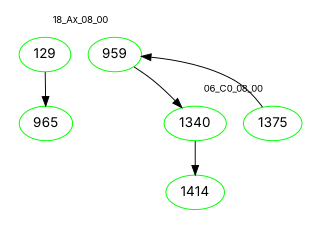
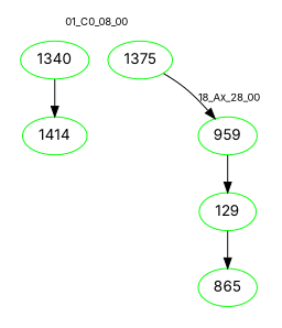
  digraph {
    fontname=Inter
    node [color=green fontname=Inter]
    edge [color=black fontname=Inter]
    n1 [label=959]
    n2 [label=129]
-   n3 [label=965]
+   n3 [label=865]
    n4 [label=1375]
    n5 [label=1340]
    n6 [label=1414]
    subgraph cluster_1 {
      color=white
      fontsize=10
-     label="18_Ax_08_00"
+     label="18_Ax_28_00"
      n1
      n2
      n3
    }
    subgraph cluster_2 {
      color=white
      fontsize=10
-     label="06_C0_08_00"
+     label="01_C0_08_00"
      n4
      n5
      n6
    }
-   n1 -> n5
+   n1 -> n2
    n2 -> n3
    n4 -> n1
    n5 -> n6
  }
